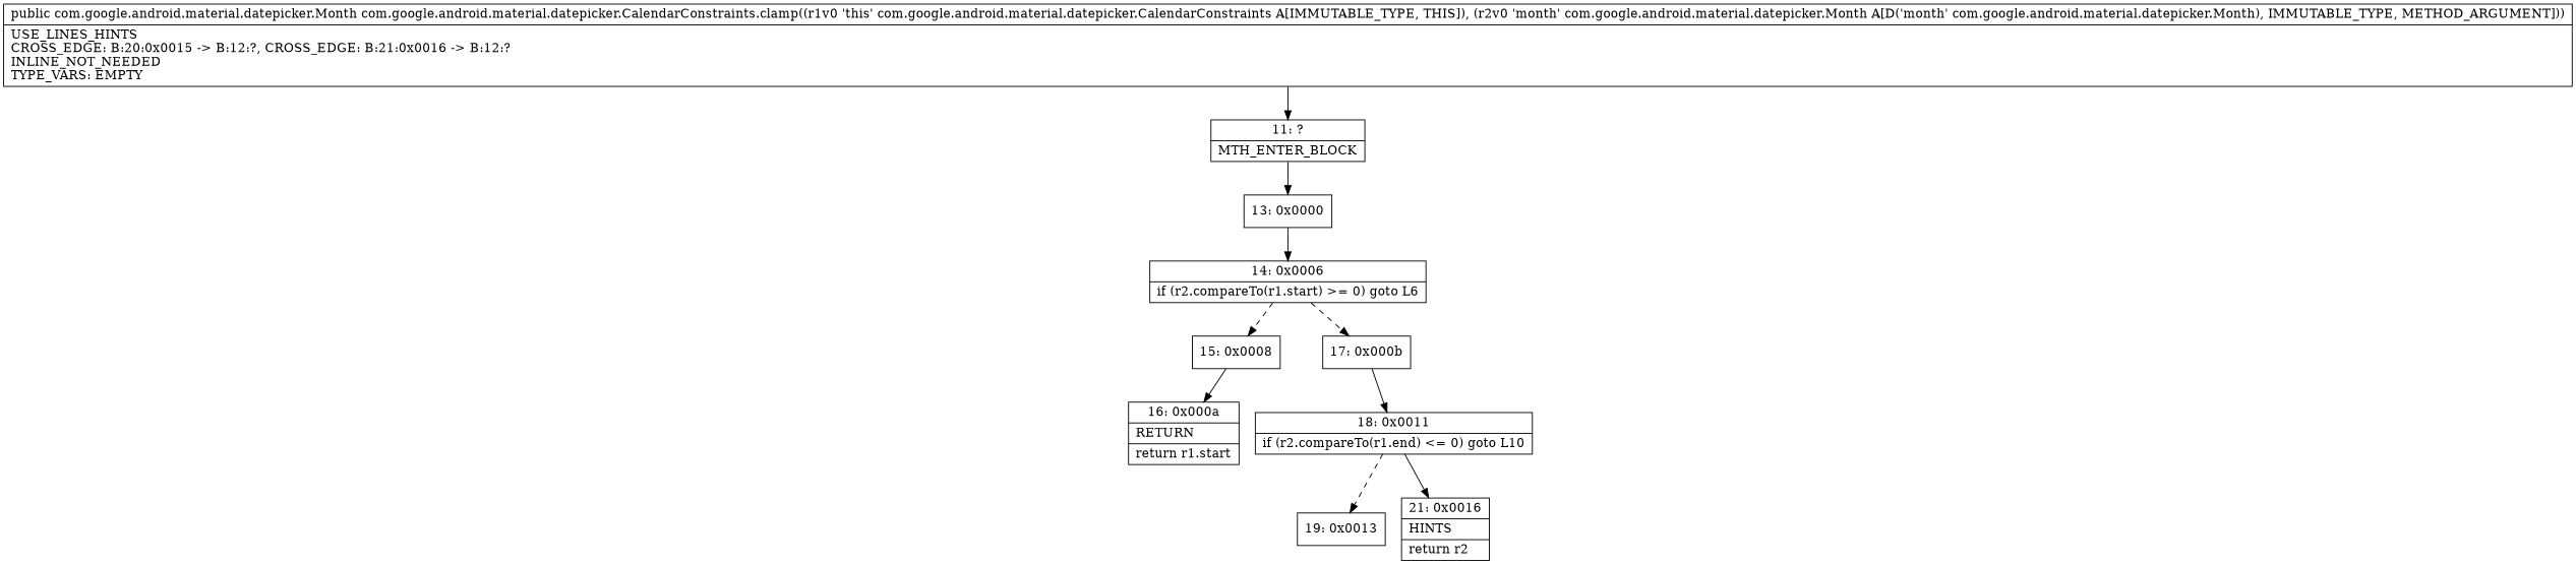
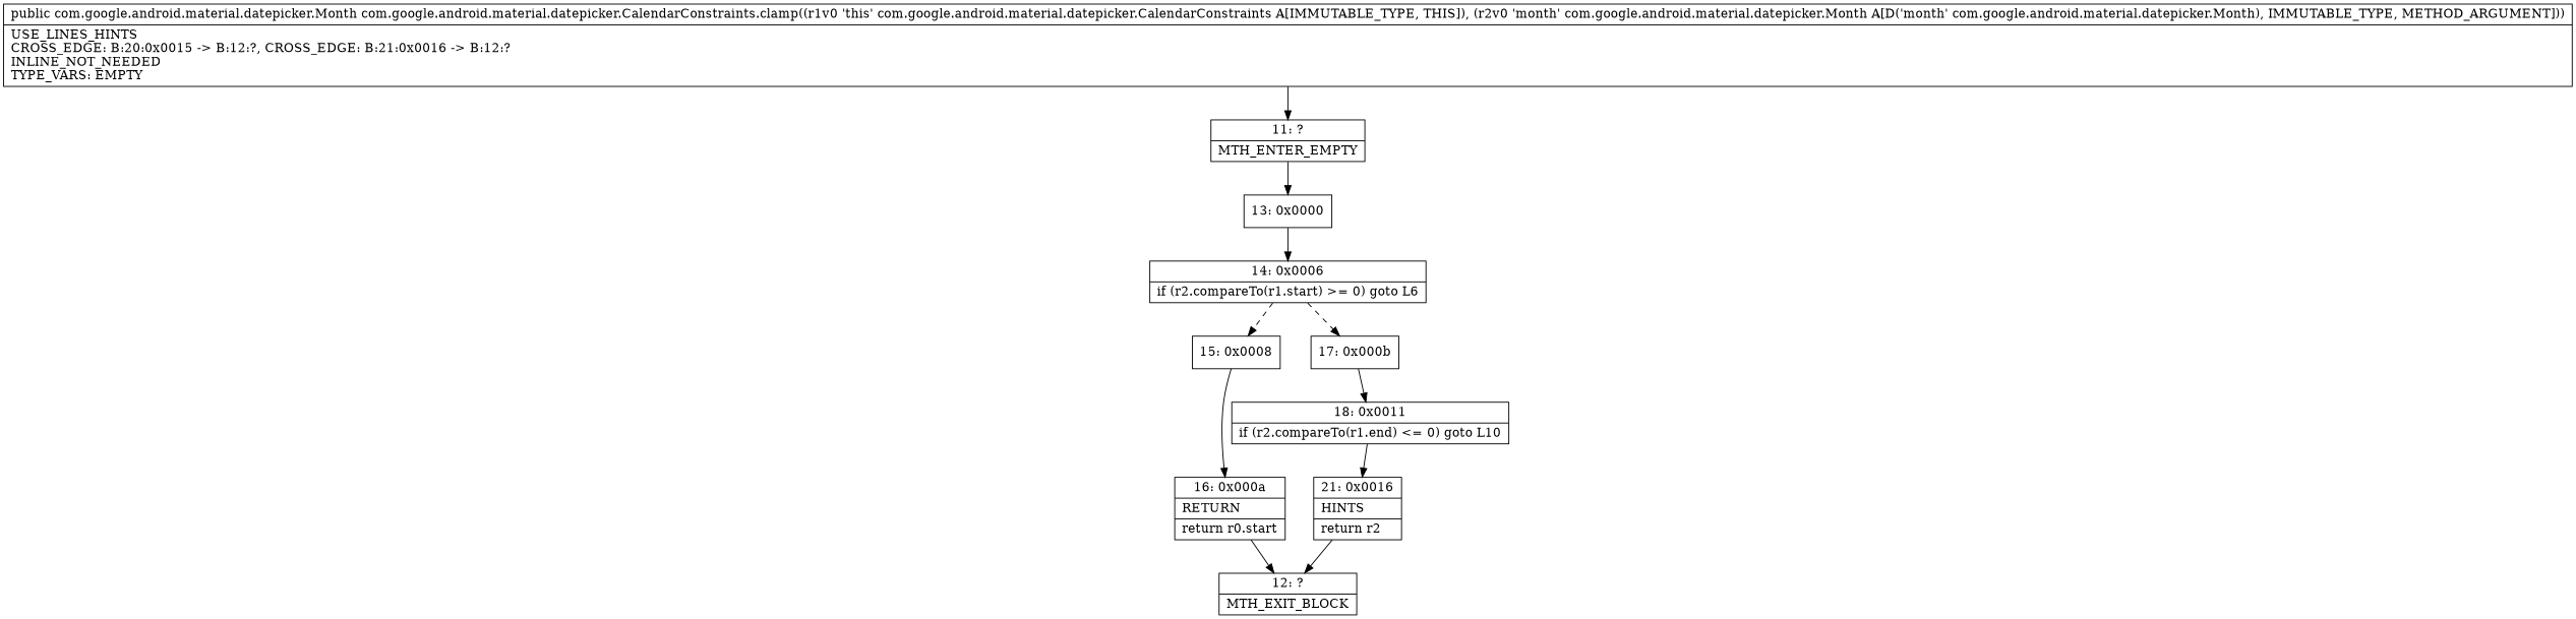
  digraph {
    node [shape=record]
-   n1 [label="{11\:\ ?|MTH_ENTER_BLOCK\l}"]
+   n1 [label="{11\:\ ?|MTH_ENTER_EMPTY\l}"]
    n2 [label="{13\:\ 0x0000}"]
    n3 [label="{14\:\ 0x0006|if (r2.compareTo(r1.start) \>= 0) goto L6\l}"]
    n4 [label="{15\:\ 0x0008}"]
    n5 [label="{17\:\ 0x000b}"]
-   n6 [label="{16\:\ 0x000a|RETURN\l|return r1.start\l}"]
+   n6 [label="{16\:\ 0x000a|RETURN\l|return r0.start\l}"]
    n7 [label="{18\:\ 0x0011|if (r2.compareTo(r1.end) \<= 0) goto L10\l}"]
-   n9 [label="{19\:\ 0x0013}"]
+   n8 [label="{12\:\ ?|MTH_EXIT_BLOCK\l}"]
    n10 [label="{21\:\ 0x0016|HINTS\l|return r2\l}"]
    n11 [label="{public com.google.android.material.datepicker.Month com.google.android.material.datepicker.CalendarConstraints.clamp((r1v0 'this' com.google.android.material.datepicker.CalendarConstraints A[IMMUTABLE_TYPE, THIS]), (r2v0 'month' com.google.android.material.datepicker.Month A[D('month' com.google.android.material.datepicker.Month), IMMUTABLE_TYPE, METHOD_ARGUMENT]))  | USE_LINES_HINTS\lCROSS_EDGE: B:20:0x0015 \-\> B:12:?, CROSS_EDGE: B:21:0x0016 \-\> B:12:?\lINLINE_NOT_NEEDED\lTYPE_VARS: EMPTY\l}"]
    n1 -> n2
    n2 -> n3
    n3 -> n4 [style=dashed]
    n3 -> n5 [style=dashed]
    n4 -> n6
    n5 -> n7
-   n7 -> n9 [style=dashed]
+   n6 -> n8
    n7 -> n10
+   n10 -> n8
    n11 -> n1
  }
